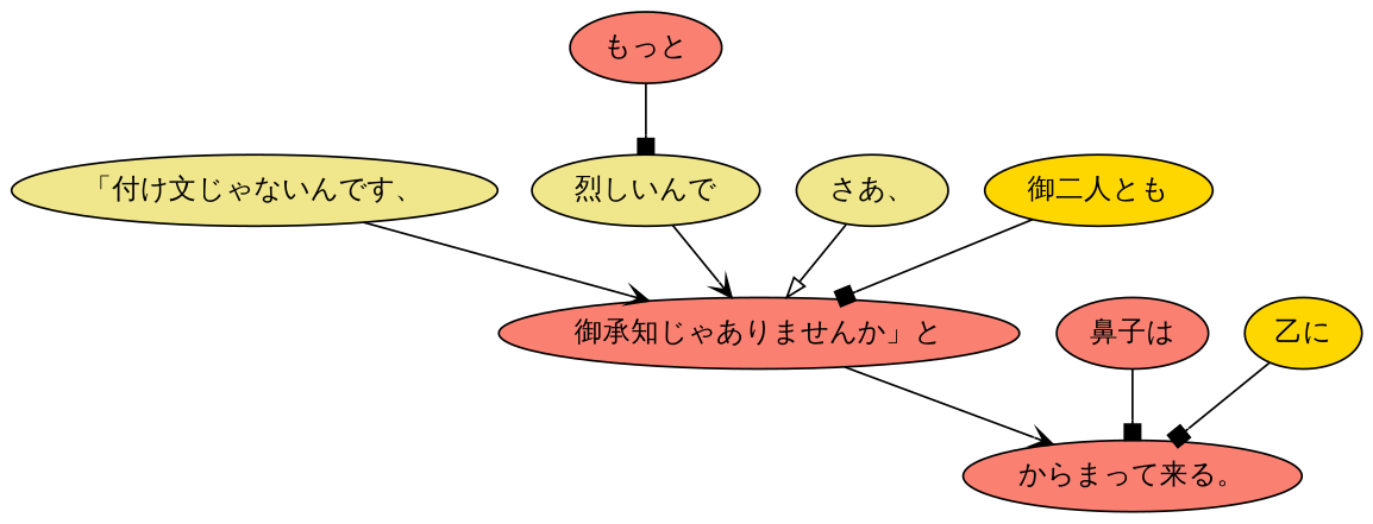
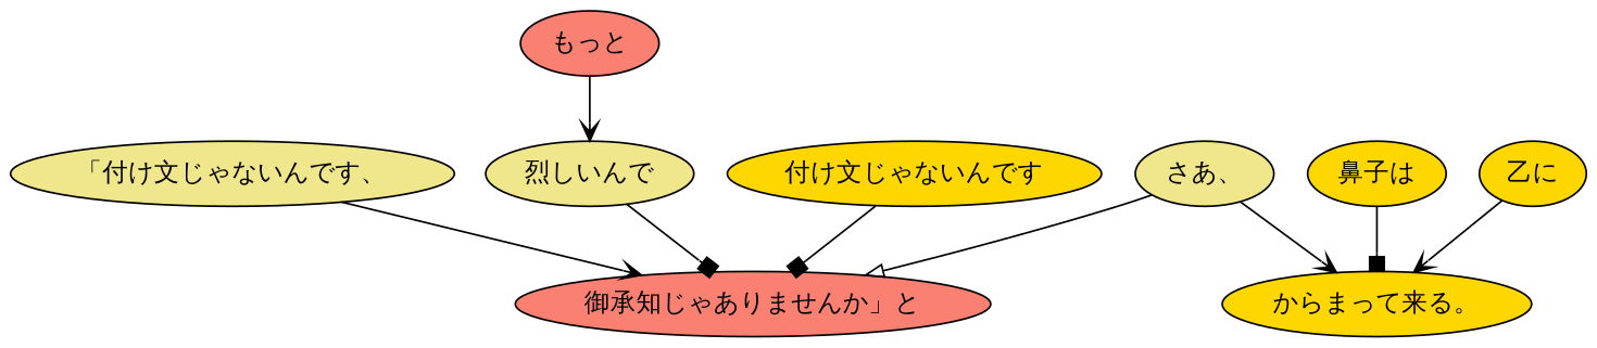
  digraph {
    fontname=Ubuntu
    node [fillcolor=salmon fontname=Ubuntu style=filled]
    edge [arrowhead=box fontname=Ubuntu]
    n1 [fillcolor=khaki label="「付け文じゃないんです、"]
    n2 [label="御承知じゃありませんか」と"]
-   n3 [label="からまって来る。"]
+   n3 [fillcolor=gold label="からまって来る。"]
    n4 [label="もっと"]
    n5 [fillcolor=khaki label="烈しいんで"]
    n6 [fillcolor=khaki label="さあ、"]
-   n7 [fillcolor=gold label="御二人とも"]
-   n8 [label="鼻子は"]
+   n7 [fillcolor=gold label="付け文じゃないんです"]
+   n8 [fillcolor=gold label="鼻子は"]
    n9 [fillcolor=gold label="乙に"]
    n1 -> n2 [arrowhead=vee]
-   n2 -> n3 [arrowhead=vee]
-   n4 -> n5
-   n5 -> n2 [arrowhead=vee]
+   n6 -> n3 [arrowhead=vee]
+   n4 -> n5 [arrowhead=vee]
+   n5 -> n2
    n6 -> n2 [arrowhead=onormal]
    n7 -> n2
    n8 -> n3
-   n9 -> n3
+   n9 -> n3 [arrowhead=vee]
  }
